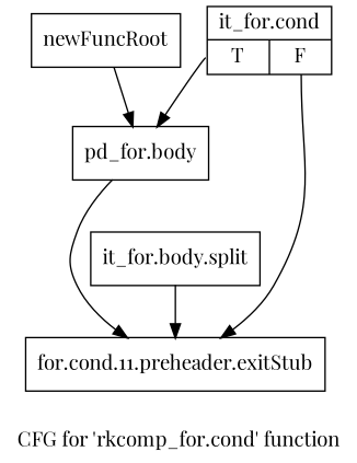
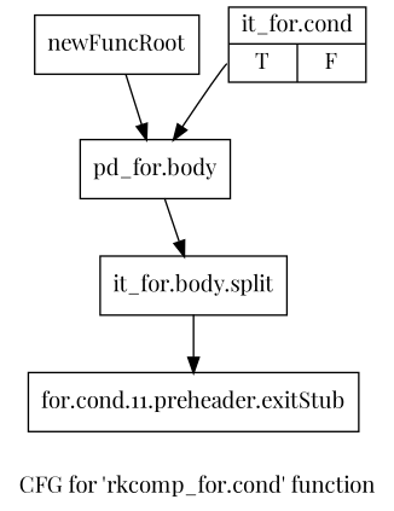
  digraph {
    fontname="Playfair Display"
    label="CFG for 'rkcomp_for.cond' function"
    node [fontname="Playfair Display" shape=record]
    edge [fontname="Playfair Display"]
    n1 [label="{newFuncRoot}"]
    n2 [label="{pd_for.body}"]
    n3 [label="{it_for.cond|{<s0>T|<s1>F}}"]
    n4 [label="{for.cond.11.preheader.exitStub}"]
    n5 [label="{it_for.body.split}"]
    n1 -> n2
-   n2 -> n4
+   n2 -> n5
    n3 -> n2 [tailport=s0]
-   n3 -> n4 [tailport=s1]
    n5 -> n4
  }
